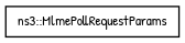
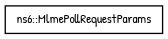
  digraph {
    rankdir=LR
    fontname="Patrick Hand"
-   n1 [color=black fillcolor=white fontname="Patrick Hand" fontsize=10 height=0.2 label="ns3::MlmePollRequestParams" shape=record style=filled width=0.4]
+   n1 [color=black fillcolor=white fontname="Patrick Hand" fontsize=10 height=0.2 label="ns6::MlmePollRequestParams" shape=record style=filled width=0.4]
  }
